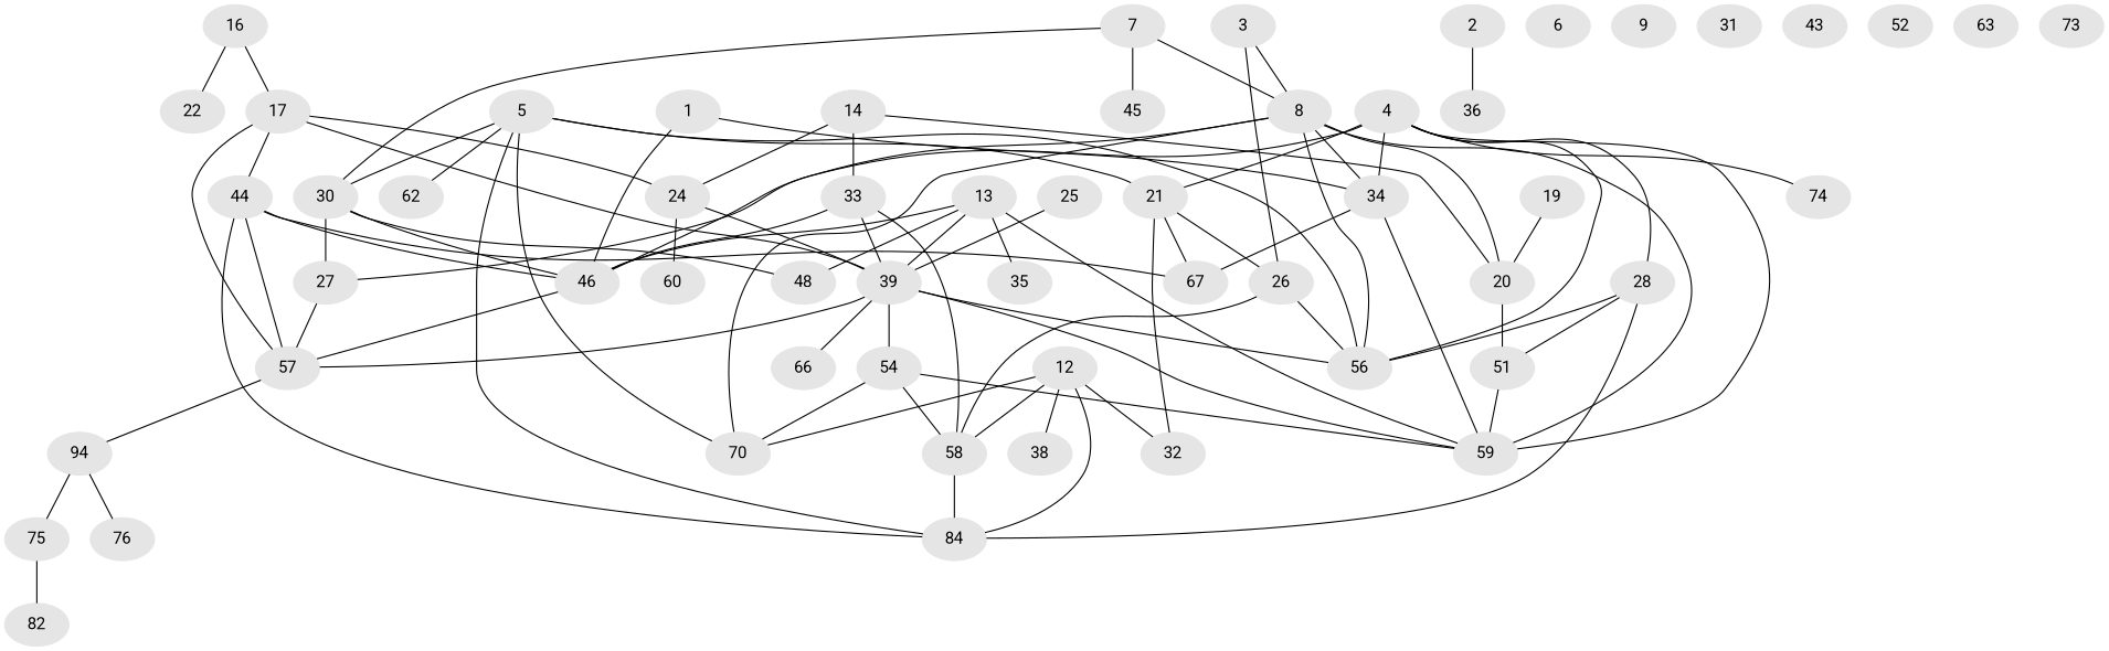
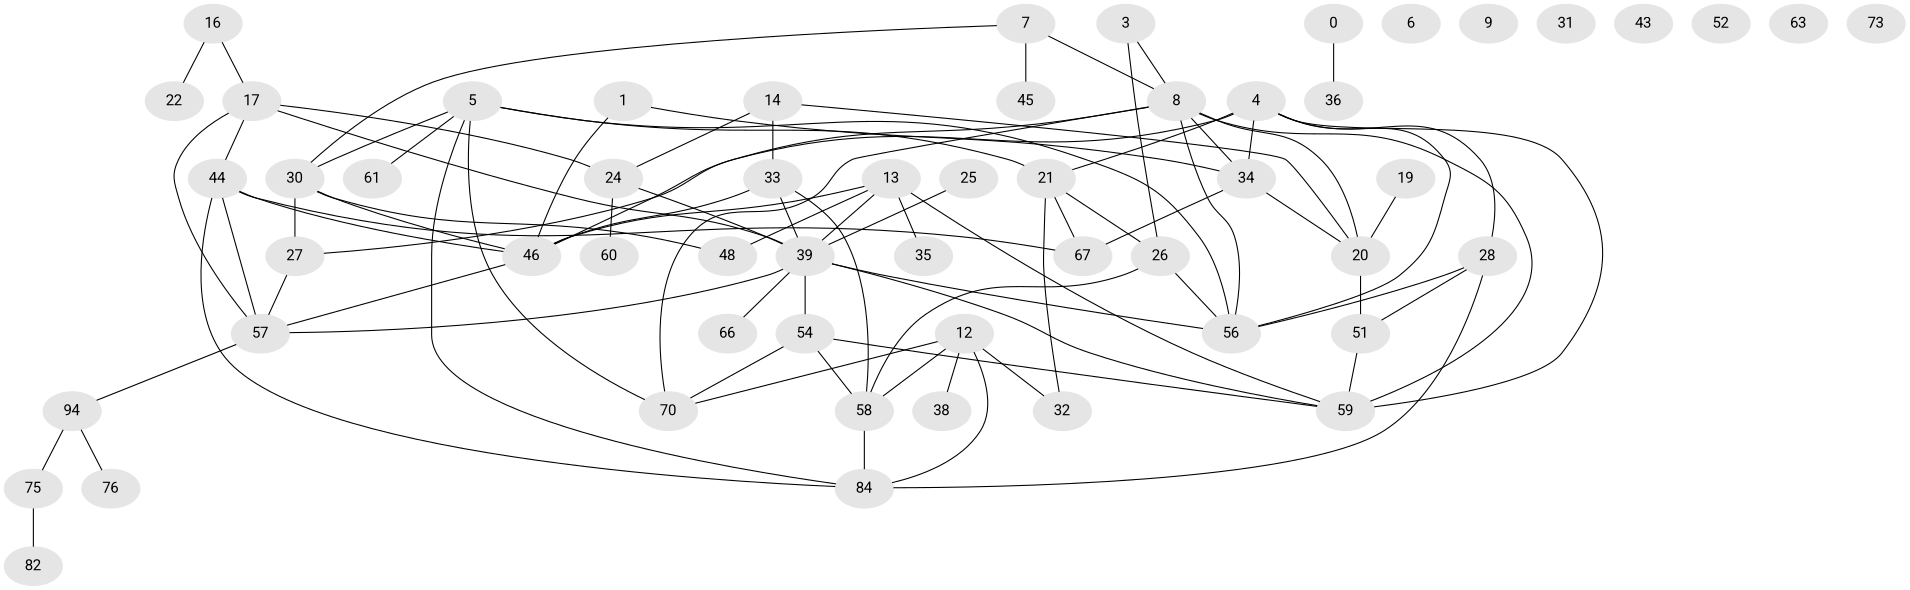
  graph {
    fontname=Roboto
    node [color=gray90 fontname=Roboto style=filled]
    edge [fontname=Roboto]
    34 [super="+55"]
    59 [super="+69"]
    67
    1
    46 [super="+79"]
    57 [super="+78"]
-   2 [super="+11"]
+   2 [super="+11" label=0]
    36
    17 [super="+41"]
    39 [super="+47"]
    24
    44 [super="+77"]
    26 [super="+42"]
    3
    8 [super="+23"]
    56 [super="+65"]
    58 [super="+68"]
    4 [super="+50"]
    21 [super="+61"]
    27 [super="+49"]
    28 [super="+83"]
-   74
    32 [super="+72"]
    84
    51
    5 [super="+71"]
    30 [super="+80"]
-   62
+   62 [label=61]
    70 [super="+86"]
    48
    6
    7 [super="+15"]
    45
    20 [super="+40"]
    9
    12 [super="+37"]
    38
    13
    35
    54
    66
    14 [super="+29"]
    33 [super="+85"]
    60
    16
    22 [super="+53"]
    n47 [label=94 super="+81"]
    19
    25
    31
    43
    52
    75
    76
    63
    82
    73
-   34 -- 59
+   34 -- 20
    34 -- 67
    1 -- 34
    1 -- 46
    46 -- 57
    57 -- n47
    2 -- 36
    17 -- 57
    17 -- 39
    17 -- 24
    17 -- 44
    39 -- 59
    39 -- 57
    39 -- 56
    39 -- 54
    39 -- 66
    24 -- 39
    24 -- 60
    44 -- 67
    44 -- 46
    44 -- 57
    44 -- 84
    26 -- 56
    26 -- 58
    3 -- 26
    3 -- 8
    8 -- 34
    8 -- 59
    8 -- 46
    8 -- 56
    8 -- 70
    8 -- 20
    58 -- 84
    4 -- 34 [weight=2]
    4 -- 59
    4 -- 56
    4 -- 21
    4 -- 27
    4 -- 28
-   4 -- 74
    21 -- 67
    21 -- 26
    21 -- 32
    27 -- 57
    28 -- 56
    28 -- 84
    28 -- 51
    51 -- 59 [weight=2]
    5 -- 56
    5 -- 21
    5 -- 84
    5 -- 30
    5 -- 62
    5 -- 70 [weight=2]
    30 -- 46
    30 -- 27
    30 -- 48
    7 -- 8
    7 -- 30
    7 -- 45
    20 -- 51
    12 -- 58
    12 -- 32
    12 -- 84
    12 -- 70
    12 -- 38
    13 -- 59
    13 -- 46
    13 -- 39
    13 -- 48
    13 -- 35
    54 -- 59
    54 -- 58
    54 -- 70
    14 -- 24
    14 -- 20
    14 -- 33
    33 -- 46
    33 -- 39
    33 -- 58
    16 -- 17
    16 -- 22
    n47 -- 75
    n47 -- 76
    19 -- 20
    25 -- 39
    75 -- 82
  }
